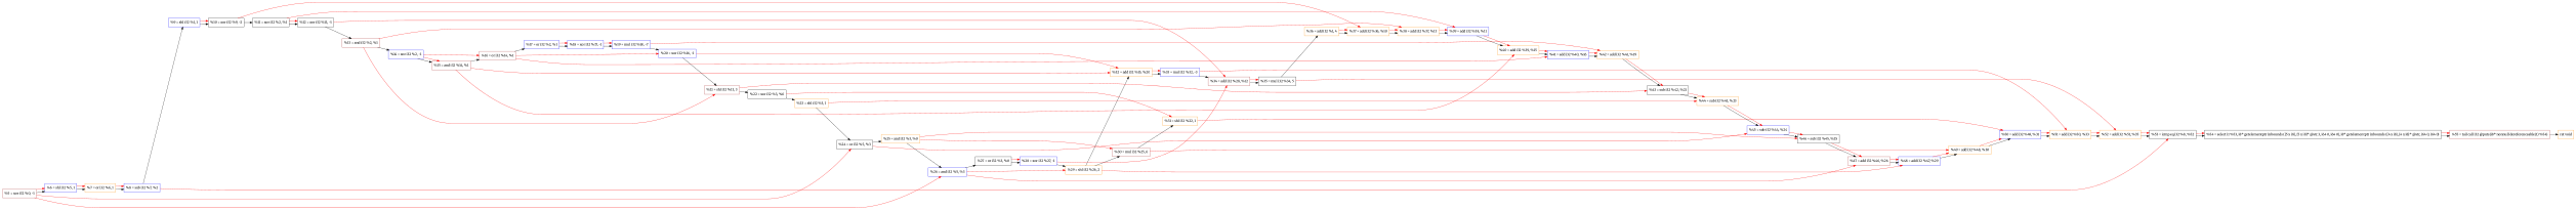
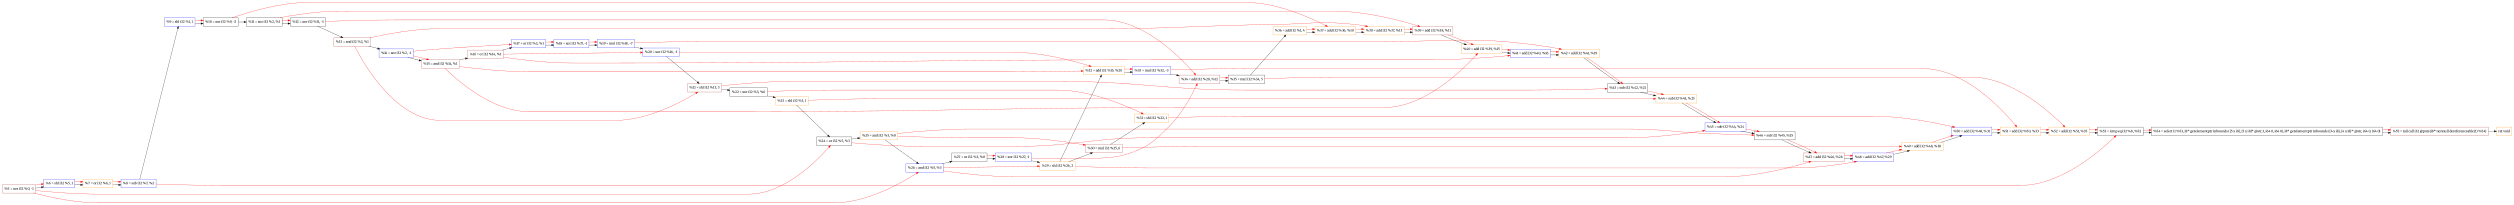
  digraph {
    fontname=Merriweather
    rankdir=LR
    node [color=darkorange fontname=Merriweather shape=record]
    edge [fontname=Merriweather color=red]
    n1 [color=brown label="  %5 = xor i32 %0, -1"]
    n2 [color=blue label="  %6 = shl i32 %5, 1"]
    n3 [color=black label="  %24 = or i32 %5, %3"]
    n4 [color=blue label="  %26 = and i32 %5, %3"]
    n5 [label="  %7 = or i32 %6, 1"]
    n6 [label="  %25 = and i32 %3, %0"]
    n7 [color=blue label="  %45 = sub i32 %44, %24"]
    n8 [color=black label="  %27 = or i32 %3, %0"]
    n9 [label="  %29 = shl i32 %26, 2"]
    n10 [color=brown label="  %47 = add i32 %46, %26"]
    n11 [color=blue label="  %8 = sub i32 %7, %2"]
    n12 [color=blue label="  %9 = shl i32 %1, 1"]
    n13 [color=black label="  %53 = icmp eq i32 %8, %52"]
    n14 [color=black label="  %10 = xor i32 %9, -2"]
    n15 [color=black label="  %54 = select i1 %53, i8* getelementptr inbounds ([5 x i8], [5 x i8]* @str.3, i64 0, i64 0), i8* getelementptr inbounds ([4 x i8], [4 x i8]* @str, i64 0, i64 0)"]
    n16 [color=black label="  %11 = xor i32 %2, %1"]
    n17 [label="  %37 = add i32 %36, %10"]
    n18 [color=black label="  %12 = xor i32 %11, -1"]
-   n19 [color=blue label="  %39 = add i32 %38, %11"]
+   n19 [color=brown label="  %39 = add i32 %38, %11"]
    n20 [label="  %38 = add i32 %37, %13"]
    n21 [color=brown label="  %13 = and i32 %2, %1"]
    n22 [color=brown label="  %34 = add i32 %28, %12"]
    n23 [label="  %40 = add i32 %39, %15"]
    n24 [color=blue label="  %14 = xor i32 %2, -1"]
    n25 [color=brown label="  %21 = shl i32 %13, 3"]
    n26 [color=black label="  %35 = mul i32 %34, 5"]
    n27 [color=brown label="  %15 = and i32 %14, %1"]
    n28 [color=brown label="  %16 = or i32 %14, %1"]
    n29 [color=black label="  %22 = xor i32 %3, %0"]
    n30 [color=black label="  %43 = sub i32 %42, %21"]
    n31 [label="  %32 = add i32 %15, %20"]
    n32 [color=blue label="  %17 = or i32 %2, %1"]
    n33 [color=blue label="  %20 = xor i32 %16, -1"]
    n34 [color=blue label="  %41 = add i32 %40, %16"]
    n35 [color=blue label="  %33 = mul i32 %32, -3"]
    n36 [color=blue label="  %18 = xor i32 %17, -1"]
    n37 [label="  %42 = add i32 %41, %19"]
    n38 [color=blue label="  %19 = mul i32 %18, -7"]
    n39 [label="  %23 = shl i32 %3, 1"]
    n40 [label="  %31 = shl i32 %22, 1"]
    n41 [label="  %44 = sub i32 %43, %23"]
    n42 [color=blue label="  %50 = add i32 %49, %31"]
    n43 [color=brown label="  %30 = mul i32 %25, 6"]
    n44 [color=black label="  %46 = sub i32 %45, %25"]
    n45 [label="  %49 = add i32 %48, %30"]
    n46 [color=blue label="  %28 = xor i32 %27, -1"]
    n47 [color=blue label="  %48 = add i32 %47, %29"]
    n48 [label="  %51 = add i32 %50, %33"]
    n49 [label="  %52 = add i32 %51, %35"]
    n50 [label="  %36 = add i32 %1, 4"]
    n51 [color=brown label="  %55 = tail call i32 @puts(i8* nonnull dereferenceable(1) %54)"]
    n52 [label="  ret void"]
    n1 -> n2 [color=""]
    n1 -> n2
    n1 -> n3
    n1 -> n4
    n2 -> n5 [color=""]
    n2 -> n5
    n3 -> n6 [color=""]
    n3 -> n7
    n4 -> n8 [color=""]
    n4 -> n9
    n4 -> n10
    n5 -> n11 [color=""]
    n5 -> n11
    n6 -> n4 [color=""]
    n6 -> n43
    n6 -> n44
    n7 -> n44 [color=""]
    n7 -> n44
    n8 -> n46 [color=""]
    n8 -> n46
    n9 -> n31 [color=""]
    n9 -> n43 [color=""]
    n9 -> n47
    n10 -> n47 [color=""]
    n10 -> n47
    n11 -> n12 [color=""]
    n11 -> n13
    n12 -> n14 [color=""]
    n12 -> n14
    n13 -> n15 [color=""]
    n13 -> n15
    n14 -> n16 [color=""]
    n14 -> n17
    n15 -> n51 [color=""]
    n15 -> n51
    n16 -> n18 [color=""]
    n16 -> n18
    n16 -> n19
    n17 -> n20 [color=""]
    n17 -> n20
    n18 -> n21 [color=""]
    n18 -> n22
    n19 -> n23 [color=""]
    n19 -> n23
    n20 -> n19 [color=""]
    n20 -> n19
    n21 -> n20
    n21 -> n24 [color=""]
    n21 -> n25
    n22 -> n26 [color=""]
    n22 -> n26
    n23 -> n34 [color=""]
    n23 -> n34
    n24 -> n27 [color=""]
    n24 -> n27
-   n24 -> n28
+   n24 -> n32
    n25 -> n29 [color=""]
    n25 -> n30
    n26 -> n49
    n26 -> n50 [color=""]
    n27 -> n23
    n27 -> n28 [color=""]
    n27 -> n31
    n28 -> n32 [color=""]
    n28 -> n33
    n28 -> n34
    n29 -> n39 [color=""]
    n29 -> n40
    n30 -> n41 [color=""]
    n30 -> n41
    n31 -> n35 [color=""]
    n31 -> n35
    n32 -> n36 [color=""]
    n32 -> n36
    n33 -> n25 [color=""]
    n33 -> n31
    n34 -> n37 [color=""]
    n34 -> n37
    n35 -> n22 [color=""]
    n35 -> n48
    n36 -> n38 [color=""]
    n36 -> n38
    n37 -> n30 [color=""]
    n37 -> n30
    n38 -> n33 [color=""]
    n38 -> n37
    n39 -> n3 [color=""]
    n39 -> n41
    n40 -> n42
    n41 -> n7 [color=""]
    n41 -> n7
    n42 -> n48 [color=""]
    n42 -> n48
    n43 -> n40 [color=""]
    n43 -> n45
    n44 -> n10 [color=""]
    n44 -> n10
    n45 -> n42 [color=""]
    n45 -> n42
    n46 -> n9 [color=""]
    n46 -> n22
    n47 -> n45 [color=""]
    n47 -> n45
    n48 -> n49 [color=""]
    n48 -> n49
    n49 -> n13 [color=""]
    n49 -> n13
    n50 -> n17 [color=""]
    n50 -> n17
    n51 -> n52 [color=""]
  }
